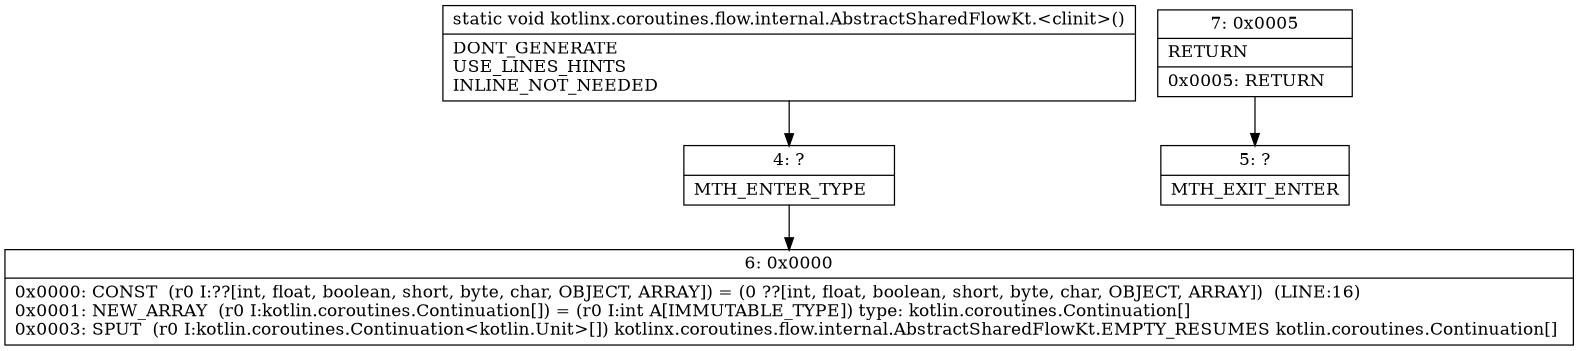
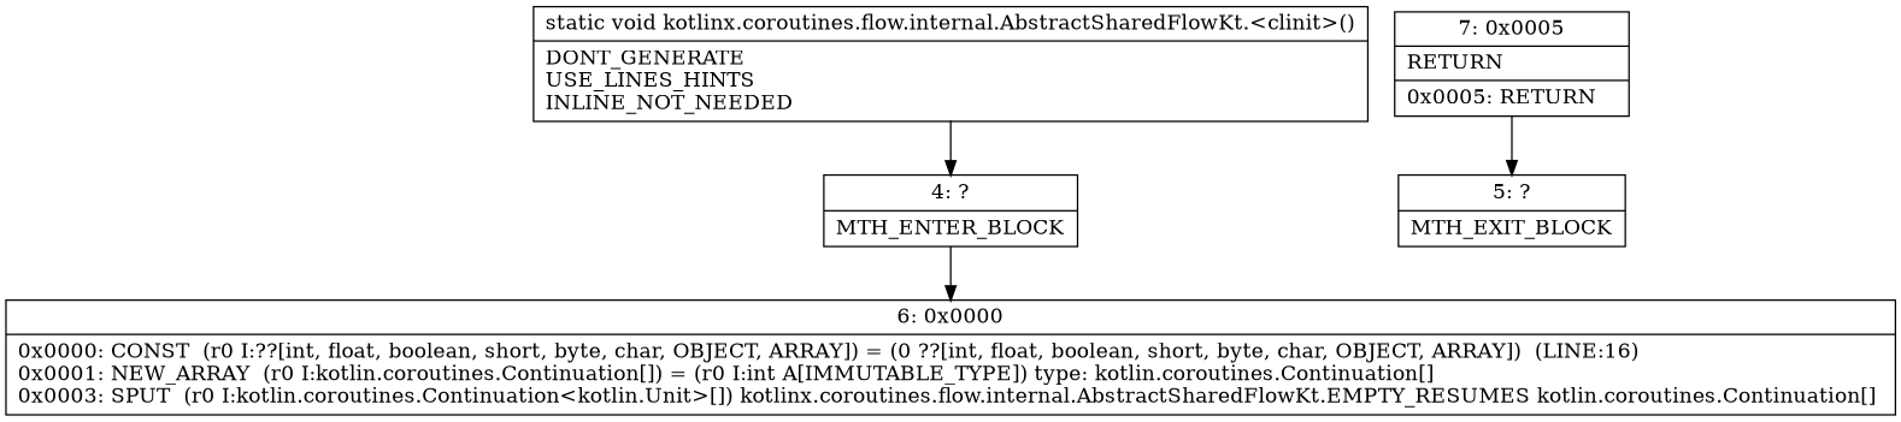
  digraph {
    node [shape=record]
-   n1 [label="{4\:\ ?|MTH_ENTER_TYPE\l}"]
+   n1 [label="{4\:\ ?|MTH_ENTER_BLOCK\l}"]
    n2 [label="{6\:\ 0x0000|0x0000: CONST  (r0 I:??[int, float, boolean, short, byte, char, OBJECT, ARRAY]) = (0 ??[int, float, boolean, short, byte, char, OBJECT, ARRAY])  (LINE:16)\l0x0001: NEW_ARRAY  (r0 I:kotlin.coroutines.Continuation[]) = (r0 I:int A[IMMUTABLE_TYPE]) type: kotlin.coroutines.Continuation[] \l0x0003: SPUT  (r0 I:kotlin.coroutines.Continuation\<kotlin.Unit\>[]) kotlinx.coroutines.flow.internal.AbstractSharedFlowKt.EMPTY_RESUMES kotlin.coroutines.Continuation[] \l}"]
    n3 [label="{7\:\ 0x0005|RETURN\l|0x0005: RETURN   \l}"]
-   n4 [label="{5\:\ ?|MTH_EXIT_ENTER\l}"]
+   n4 [label="{5\:\ ?|MTH_EXIT_BLOCK\l}"]
    n5 [label="{static void kotlinx.coroutines.flow.internal.AbstractSharedFlowKt.\<clinit\>()  | DONT_GENERATE\lUSE_LINES_HINTS\lINLINE_NOT_NEEDED\l}"]
    n1 -> n2
    n3 -> n4
    n5 -> n1
  }
